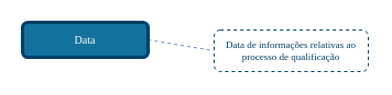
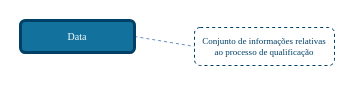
  <mxCell id="0" />
  <mxCell id="1" parent="0" />
  <mxCell id="2" style="edgeStyle=none;rounded=1;orthogonalLoop=1;jettySize=auto;html=1;entryX=0;entryY=0.5;entryDx=0;entryDy=0;dashed=1;endArrow=none;endFill=0;endSize=6;strokeColor=#6C8EBF;exitX=1;exitY=0.5;exitDx=0;exitDy=0;" parent="1" source="3" target="4" edge="1"><mxGeometry relative="1" as="geometry"><mxPoint x="418" y="332" as="sourcePoint" /><mxPoint x="599" y="235" as="targetPoint" /></mxGeometry></mxCell>
  <mxCell id="3" value="Data" style="rounded=1;whiteSpace=wrap;html=1;comic=0;shadow=0;backgroundOutline=0;snapToPoint=0;fixDash=0;strokeWidth=3;fontFamily=Verdana;fontStyle=0;labelBackgroundColor=none;labelBorderColor=none;fontSize=10;fillColor=#13719E;strokeColor=#003F66;fontColor=#ffffff;" parent="1" vertex="1"><mxGeometry x="20" y="20" width="114" height="32" as="geometry" /></mxCell>
- <mxCell id="4" value="&lt;font style=&quot;font-size: 9px&quot;&gt;Data de informações relativas ao processo de qualificação&lt;/font&gt;" style="rounded=1;whiteSpace=wrap;html=1;shadow=0;comic=0;strokeColor=#003F66;strokeWidth=1;fillColor=#ffffff;fontFamily=Verdana;fontSize=9;fontColor=#003F66;dashed=1;spacingLeft=5;spacing=0;spacingRight=5;spacingBottom=5;spacingTop=5;align=center;verticalAlign=middle;gradientColor=#ffffff;" parent="1" vertex="1"><mxGeometry x="194" y="27" width="140" height="38" as="geometry" /></mxCell>
+ <mxCell id="4" value="&lt;font style=&quot;font-size: 9px&quot;&gt;Conjunto de informações relativas ao processo de qualificação&lt;/font&gt;" style="rounded=1;whiteSpace=wrap;html=1;shadow=0;comic=0;strokeColor=#003F66;strokeWidth=1;fillColor=#ffffff;fontFamily=Verdana;fontSize=9;fontColor=#003F66;dashed=1;spacingLeft=5;spacing=0;spacingRight=5;spacingBottom=5;spacingTop=5;align=center;verticalAlign=middle;gradientColor=#ffffff;" parent="1" vertex="1"><mxGeometry x="194" y="27" width="140" height="38" as="geometry" /></mxCell>
